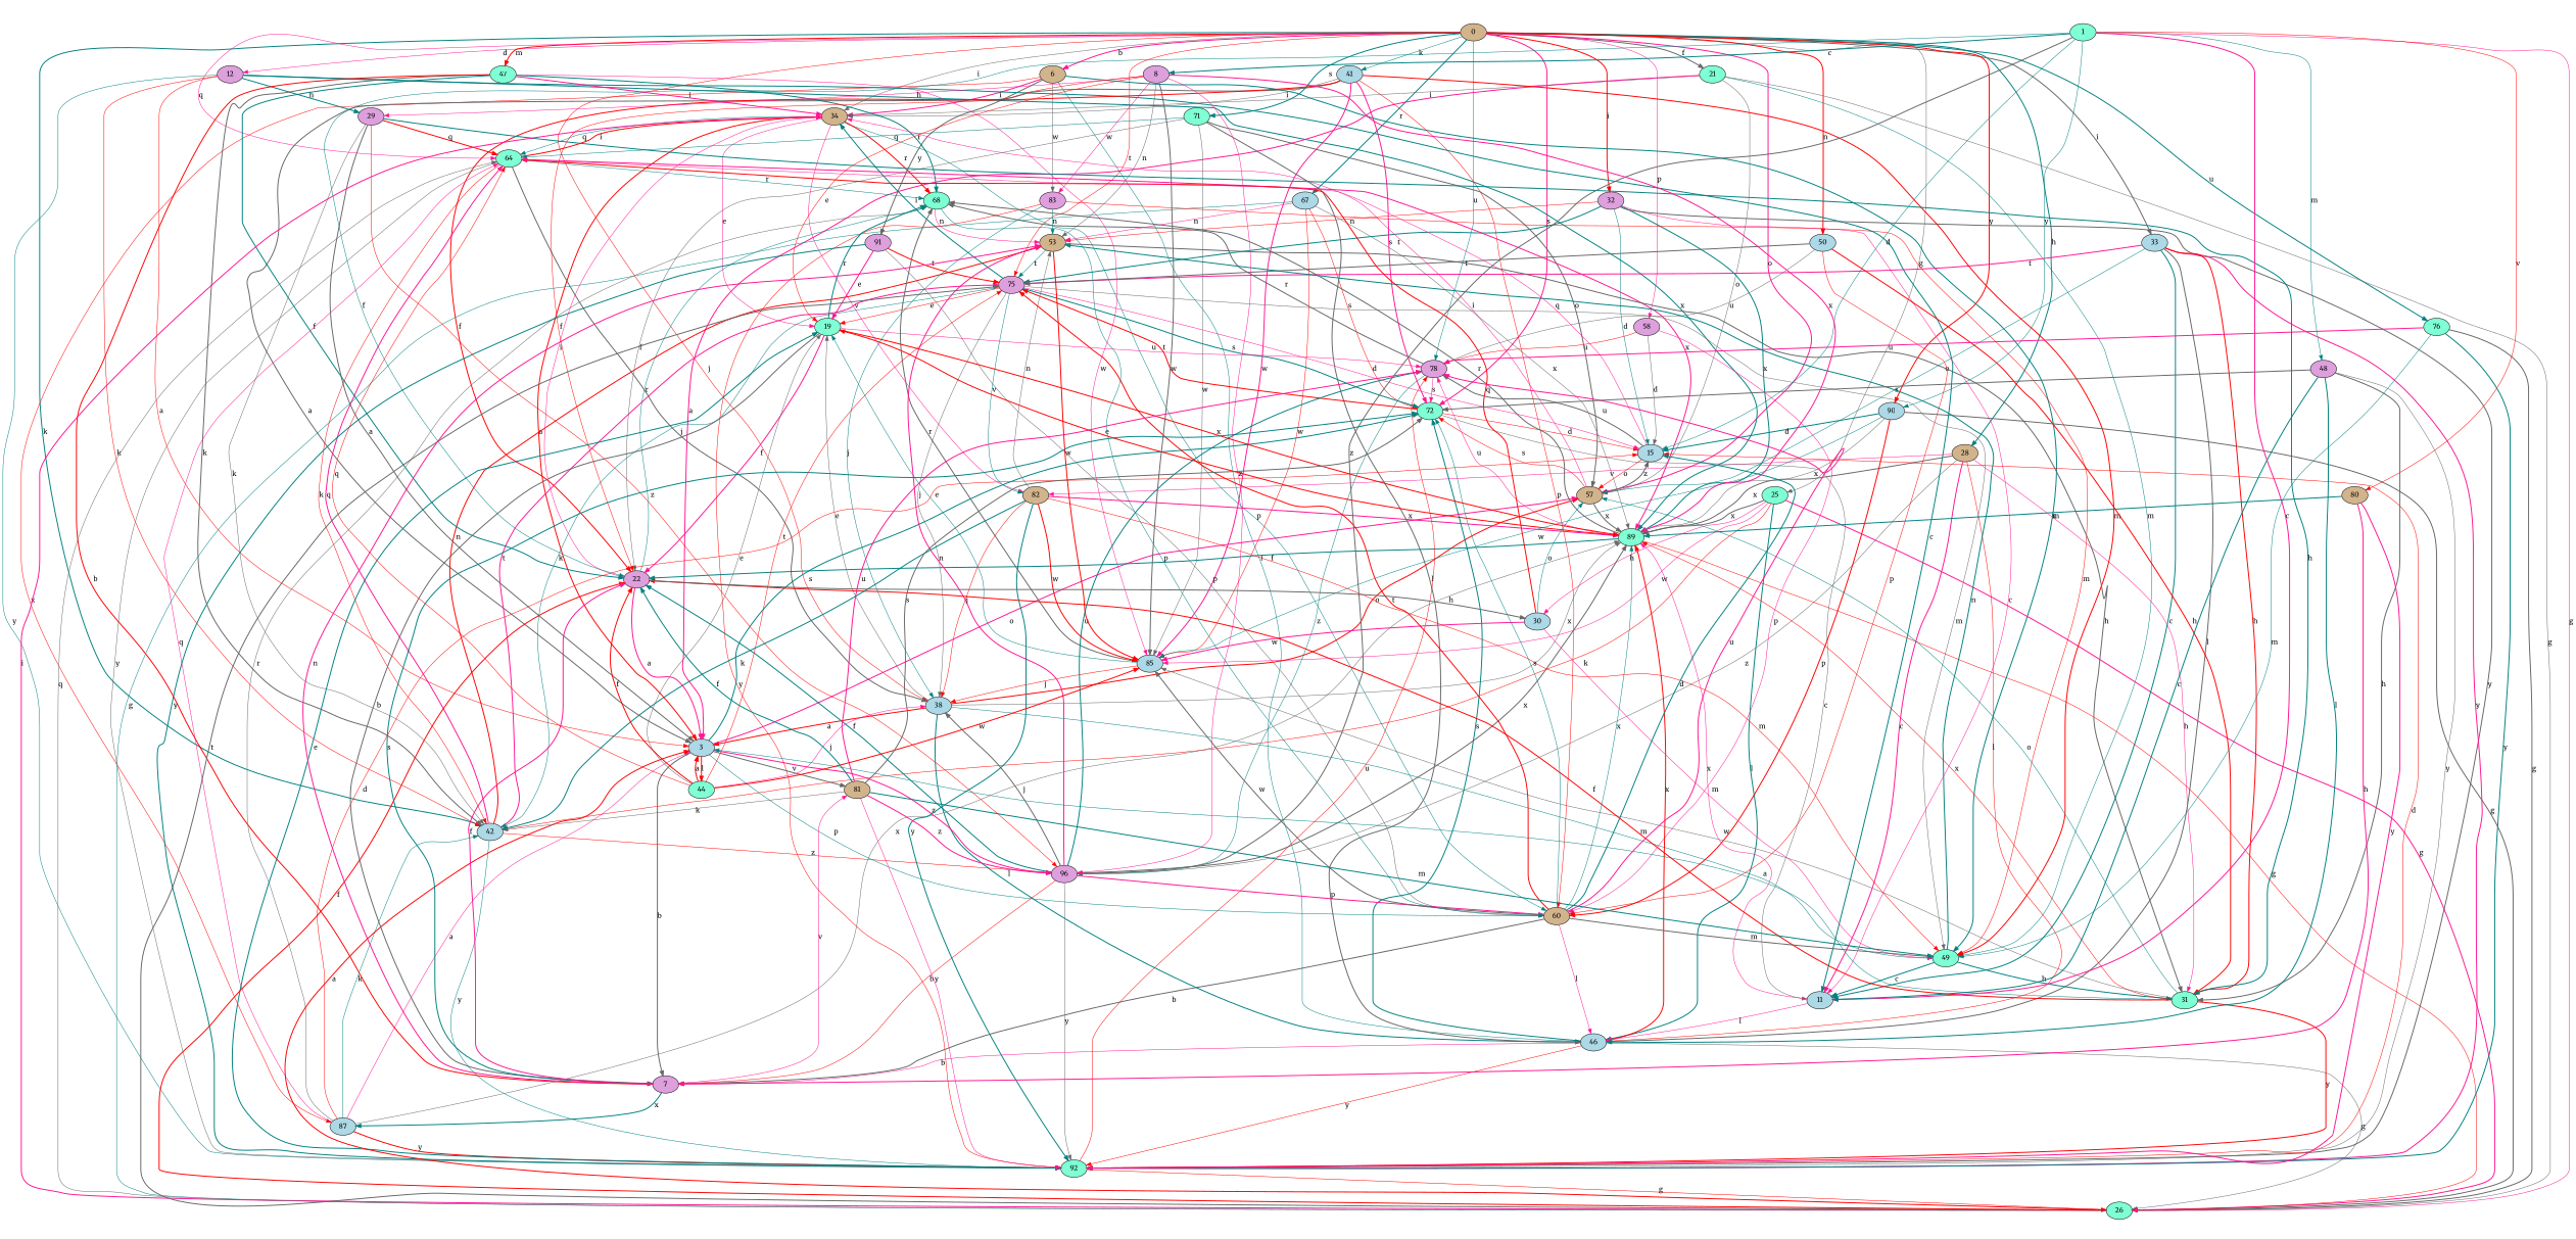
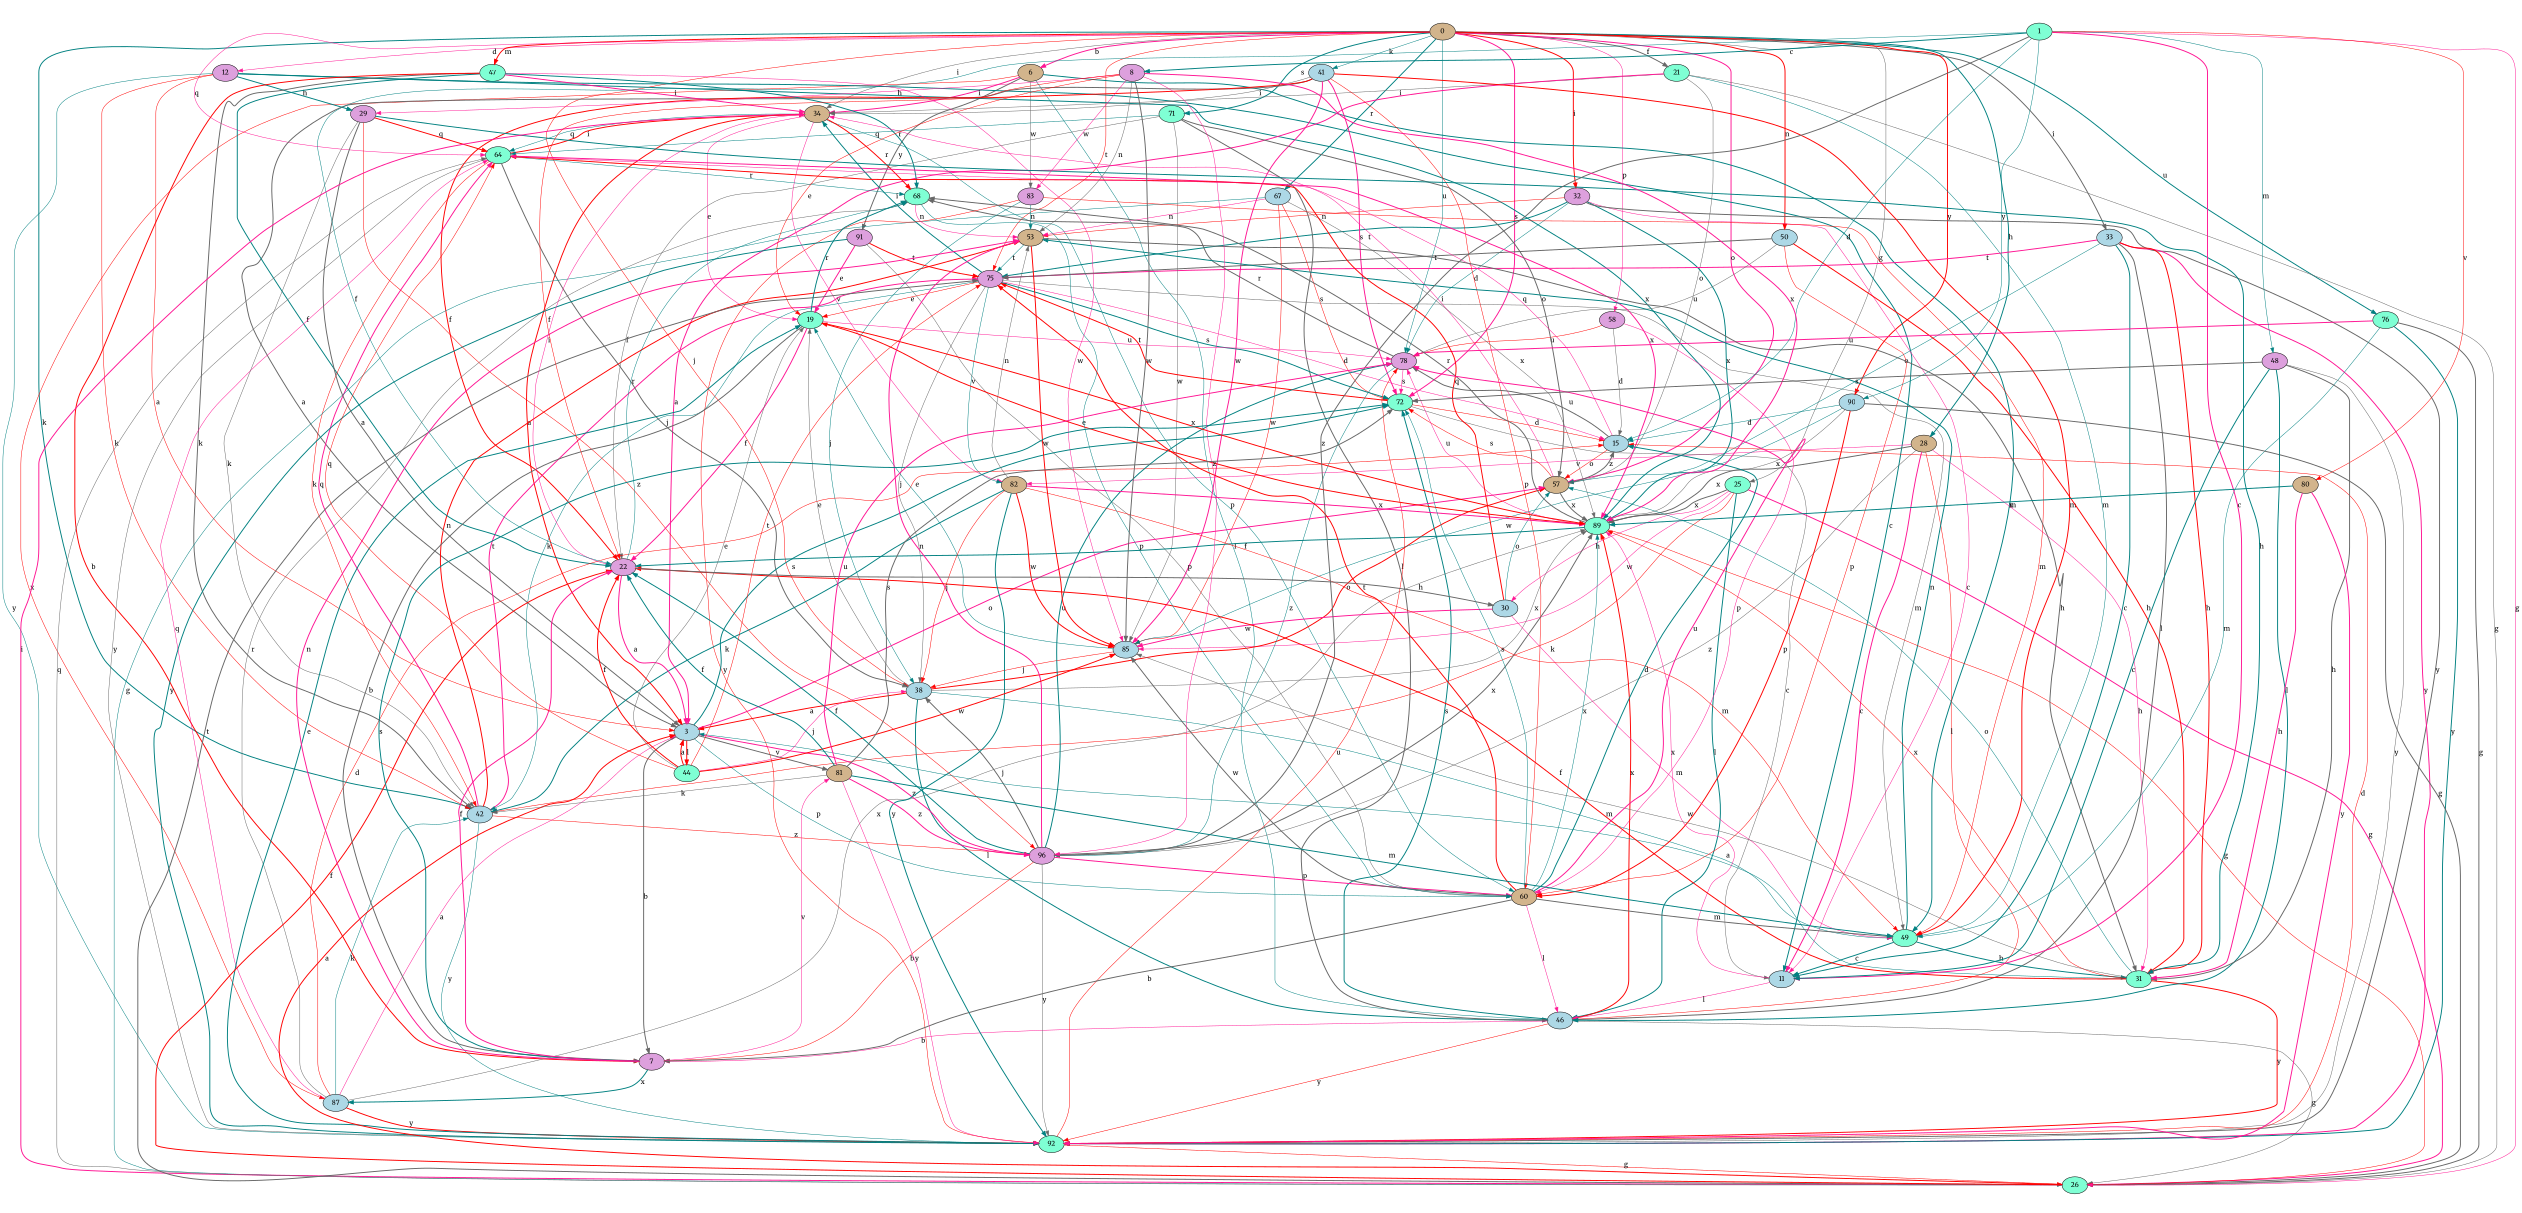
  strict digraph {
    fontname=Merriweather
    node [fillcolor=aquamarine fontname=Merriweather style=filled]
    edge [color=teal fontname=Merriweather style=bold]
    0 [fillcolor=tan]
    6 [fillcolor=tan]
    12 [fillcolor=plum]
    21
    25
    28 [fillcolor=tan]
    32 [fillcolor=plum]
    33 [fillcolor=lightblue]
    34 [fillcolor=tan]
    38 [fillcolor=lightblue]
    41 [fillcolor=lightblue]
    42 [fillcolor=lightblue]
    47
    50 [fillcolor=lightblue]
    57 [fillcolor=tan]
    58 [fillcolor=plum]
    64
    67 [fillcolor=lightblue]
    71
    72
    75 [fillcolor=plum]
    76
    78 [fillcolor=plum]
    90 [fillcolor=lightblue]
    46 [fillcolor=lightblue]
    49
    83 [fillcolor=plum]
    87 [fillcolor=lightblue]
    91 [fillcolor=plum]
    11 [fillcolor=lightblue]
    3 [fillcolor=lightblue]
    29 [fillcolor=plum]
    89
    92
    26
    85 [fillcolor=lightblue]
    30 [fillcolor=lightblue]
    96 [fillcolor=plum]
    31
    82 [fillcolor=tan]
    15 [fillcolor=lightblue]
    53 [fillcolor=tan]
    60 [fillcolor=tan]
    19
    68
    22 [fillcolor=plum]
    7 [fillcolor=plum]
    1
    8 [fillcolor=plum]
    48 [fillcolor=plum]
    80 [fillcolor=tan]
    44
    81 [fillcolor=tan]
    0 -> 6 [color=deeppink label=b]
    0 -> 12 [color=deeppink label=d style=solid]
    0 -> 21 [color=gray40 label=f]
    0 -> 25 [color=gray40 label=g style=solid]
    0 -> 28 [label=h]
    0 -> 32 [color=red label=i]
    0 -> 33 [color=gray40 label=i]
    0 -> 34 [color=gray40 label=i style=solid]
    0 -> 38 [color=red label=j style=solid]
    0 -> 41 [label=k style=solid]
    0 -> 42 [label=k]
    0 -> 47 [color=red label=m]
    0 -> 50 [color=red label=n]
    0 -> 57 [color=deeppink label=o]
    0 -> 58 [color=deeppink label=p style=solid]
    0 -> 64 [color=deeppink label=q style=solid]
    0 -> 67 [label=r]
    0 -> 71 [label=s]
    0 -> 72 [color=deeppink label=s]
    0 -> 75 [color=red label=t style=solid]
    0 -> 76 [label=u]
    0 -> 78 [label=u style=solid]
    0 -> 90 [color=red label=y]
    6 -> 34 [color=deeppink label=i]
    6 -> 46 [label=l style=solid]
    6 -> 49 [label=m]
    6 -> 83 [color=gray40 label=w style=solid]
    6 -> 87 [color=red label=x style=solid]
    6 -> 91 [color=gray40 label=y]
    12 -> 42 [color=red label=k style=solid]
    12 -> 11 [label=c]
    12 -> 3 [color=red label=a style=solid]
    12 -> 29 [label=h]
    12 -> 89 [label=x]
    12 -> 92 [label=y style=solid]
    21 -> 34 [color=gray40 label=i style=solid]
    21 -> 57 [color=gray40 label=o style=solid]
    21 -> 49 [label=m style=solid]
    21 -> 3 [color=deeppink label=a]
    21 -> 26 [color=gray40 label=g style=solid]
    25 -> 42 [color=red label=k style=solid]
    25 -> 46 [label=l]
    25 -> 89 [color=gray40 label=x]
    25 -> 26 [color=deeppink label=g]
    25 -> 85 [color=deeppink label=w style=solid]
    25 -> 30 [color=deeppink label=h style=solid]
    28 -> 46 [color=red label=l style=solid]
    28 -> 11 [color=deeppink label=c]
    28 -> 89 [color=gray40 label=x]
    28 -> 96 [color=gray40 label=z style=solid]
    28 -> 31 [color=deeppink label=h style=solid]
    28 -> 82 [color=deeppink label=v style=solid]
    32 -> 75 [label=t]
    32 -> 11 [color=deeppink label=c style=solid]
    32 -> 89 [label=x]
    32 -> 92 [color=gray40 label=y]
-   32 -> 15 [label=d style=solid]
+   32 -> 78 [label=d style=solid]
    32 -> 53 [color=red label=n style=solid]
    33 -> 57 [label=o style=solid]
    33 -> 75 [color=deeppink label=t]
    33 -> 46 [color=gray40 label=l]
    33 -> 11 [label=c]
    33 -> 92 [color=deeppink label=y]
    33 -> 31 [color=red label=h]
    34 -> 64 [label=q style=solid]
    34 -> 3 [color=red label=a]
    34 -> 82 [color=deeppink label=v style=solid]
    34 -> 60 [label=p style=solid]
    34 -> 19 [color=deeppink label=e style=solid]
    34 -> 68 [color=red label=r]
    38 -> 57 [color=red label=o]
    38 -> 46 [label=l]
    38 -> 49 [label=m style=solid]
    38 -> 3 [color=red label=a]
    38 -> 89 [color=gray40 label=x style=solid]
    38 -> 19 [color=gray40 label=e style=solid]
    41 -> 34 [color=gray40 label=i style=solid]
    41 -> 72 [color=deeppink label=s]
    41 -> 49 [color=red label=m]
    41 -> 3 [color=gray40 label=a]
    41 -> 85 [color=deeppink label=w]
    41 -> 60 [color=red label=p style=solid]
    41 -> 22 [color=red label=f]
    42 -> 64 [color=deeppink label=q]
    42 -> 75 [color=deeppink label=t]
    42 -> 92 [label=y style=solid]
    42 -> 96 [color=red label=z style=solid]
    42 -> 53 [color=red label=n]
    47 -> 34 [color=deeppink label=i]
    47 -> 42 [color=gray40 label=k]
    47 -> 85 [color=deeppink label=w style=solid]
    47 -> 68 [label=r]
    47 -> 22 [label=f]
    47 -> 7 [color=red label=b]
    50 -> 75 [color=gray40 label=t]
    50 -> 78 [color=gray40 label=u style=solid]
    50 -> 31 [color=red label=h]
    50 -> 60 [color=red label=p style=solid]
    57 -> 34 [color=deeppink label=i style=solid]
    57 -> 72 [color=red label=s style=solid]
    57 -> 89 [color=gray40 label=x]
    57 -> 15 [color=gray40 label=z]
    58 -> 78 [color=red label=u style=solid]
    58 -> 15 [color=gray40 label=d style=solid]
    58 -> 60 [color=deeppink label=p style=solid]
    64 -> 34 [color=red label=i]
    64 -> 38 [color=gray40 label=j]
    64 -> 42 [color=red label=k style=solid]
    64 -> 89 [color=deeppink label=x]
    64 -> 92 [color=gray40 label=y style=solid]
    64 -> 68 [label=r style=solid]
    67 -> 72 [color=red label=s style=solid]
    67 -> 89 [color=gray40 label=x style=solid]
    67 -> 26 [label=g style=solid]
    67 -> 85 [color=red label=w style=solid]
    67 -> 53 [color=deeppink label=n style=solid]
    71 -> 57 [color=gray40 label=o]
    71 -> 64 [label=q style=solid]
    71 -> 46 [color=gray40 label=l]
    71 -> 85 [color=gray40 label=w style=solid]
    71 -> 22 [color=gray40 label=f style=solid]
    72 -> 75 [color=red label=t]
    72 -> 11 [color=gray40 label=c style=solid]
    72 -> 15 [color=red label=d style=solid]
    75 -> 34 [label=i]
    75 -> 38 [color=gray40 label=j style=solid]
    75 -> 42 [label=k style=solid]
    75 -> 72 [label=s]
    75 -> 49 [color=gray40 label=m style=solid]
    75 -> 82 [label=v style=solid]
    75 -> 15 [color=deeppink label=d style=solid]
    75 -> 19 [color=red label=e style=solid]
    76 -> 78 [color=deeppink label=u]
    76 -> 49 [label=m style=solid]
    76 -> 92 [label=y]
    76 -> 26 [color=gray40 label=g]
    78 -> 72 [color=deeppink label=s style=solid]
    78 -> 96 [label=z style=solid]
    78 -> 68 [color=gray40 label=r]
    90 -> 89 [color=gray40 label=x style=solid]
    90 -> 26 [color=gray40 label=g]
    90 -> 85 [label=w style=solid]
-   90 -> 15 [label=d]
+   90 -> 15 [label=d style=solid]
    90 -> 60 [color=red label=p]
    46 -> 72 [label=s]
    46 -> 89 [color=red label=x]
    46 -> 92 [color=red label=y style=solid]
    46 -> 26 [color=gray40 label=g style=solid]
    46 -> 7 [color=deeppink label=b style=solid]
    49 -> 11 [label=c]
    49 -> 31 [label=h]
    49 -> 53 [label=n]
    83 -> 38 [label=j style=solid]
    83 -> 49 [color=red label=m style=solid]
    83 -> 92 [color=red label=y style=solid]
    83 -> 53 [label=n style=solid]
    87 -> 42 [label=k style=solid]
    87 -> 64 [color=deeppink label=q style=solid]
    87 -> 3 [color=deeppink label=a style=solid]
    87 -> 89 [color=gray40 label=x style=solid]
    87 -> 92 [color=red label=y]
    87 -> 15 [color=red label=d style=solid]
    87 -> 68 [color=gray40 label=r style=solid]
    91 -> 75 [color=red label=t]
    91 -> 92 [label=y]
    91 -> 60 [color=gray40 label=p style=solid]
    91 -> 19 [color=deeppink label=e]
    11 -> 46 [color=deeppink label=l style=solid]
    11 -> 89 [color=deeppink label=x style=solid]
    3 -> 57 [color=deeppink label=o]
    3 -> 72 [label=s]
    3 -> 96 [color=deeppink label=z]
    3 -> 60 [label=p style=solid]
    3 -> 7 [color=gray40 label=b]
    3 -> 44 [color=red label=l]
    3 -> 81 [color=gray40 label=v]
    29 -> 42 [color=gray40 label=k style=solid]
    29 -> 64 [color=red label=q]
    29 -> 3 [color=gray40 label=a]
    29 -> 96 [color=red label=z style=solid]
    29 -> 31 [label=h]
    89 -> 78 [color=deeppink label=u style=solid]
    89 -> 26 [color=red label=g style=solid]
    89 -> 19 [color=red label=e]
    89 -> 68 [color=gray40 label=r]
    89 -> 22 [label=f]
    92 -> 78 [color=red label=u style=solid]
    92 -> 26 [color=red label=g style=solid]
    92 -> 15 [color=red label=d style=solid]
    92 -> 19 [label=e]
    26 -> 34 [color=deeppink label=i]
    26 -> 64 [color=gray40 label=q style=solid]
    26 -> 75 [color=gray40 label=t]
    26 -> 3 [color=red label=a]
    26 -> 22 [color=red label=f]
    85 -> 38 [color=red label=j style=solid]
    85 -> 19 [label=e style=solid]
-   85 -> 68 [color=gray40 label=r]
    30 -> 57 [label=o style=solid]
    30 -> 64 [color=red label=q]
    30 -> 49 [color=deeppink label=m style=solid]
    30 -> 85 [color=deeppink label=w]
    96 -> 38 [color=gray40 label=j]
    96 -> 78 [label=u]
    96 -> 89 [color=gray40 label=x]
    96 -> 92 [color=gray40 label=y style=solid]
    96 -> 53 [color=deeppink label=n]
    96 -> 60 [color=deeppink label=p]
    96 -> 22 [label=f]
    96 -> 7 [color=red label=b style=solid]
    31 -> 57 [label=o style=solid]
    31 -> 3 [label=a style=solid]
    31 -> 89 [color=red label=x style=solid]
    31 -> 92 [color=red label=y]
    31 -> 85 [color=gray40 label=w style=solid]
    31 -> 22 [color=red label=f]
    82 -> 38 [color=red label=j style=solid]
    82 -> 42 [label=k]
    82 -> 49 [color=red label=m style=solid]
    82 -> 89 [color=deeppink label=x]
    82 -> 92 [label=y]
    82 -> 85 [color=red label=w]
    82 -> 53 [color=gray40 label=n style=solid]
    15 -> 57 [color=red label=o style=solid]
    15 -> 64 [color=deeppink label=q style=solid]
    15 -> 78 [color=gray40 label=u]
    53 -> 75 [label=t style=solid]
    53 -> 85 [color=red label=w]
    53 -> 31 [color=gray40 label=h]
    60 -> 72 [label=s style=solid]
    60 -> 75 [color=red label=t]
    60 -> 78 [color=deeppink label=u]
    60 -> 46 [color=deeppink label=l style=solid]
    60 -> 49 [color=gray40 label=m]
    60 -> 89 [label=x style=solid]
    60 -> 85 [color=gray40 label=w]
    60 -> 15 [label=d]
    60 -> 7 [color=gray40 label=b]
    19 -> 78 [color=deeppink label=u style=solid]
    19 -> 89 [color=red label=x]
    19 -> 68 [label=r]
    19 -> 22 [color=deeppink label=f]
    19 -> 7 [color=gray40 label=b]
    68 -> 53 [color=deeppink label=n style=solid]
    68 -> 60 [label=p style=solid]
    22 -> 34 [color=deeppink label=i style=solid]
    22 -> 3 [color=deeppink label=a]
    22 -> 30 [color=gray40 label=h]
    22 -> 68 [label=r style=solid]
    7 -> 72 [label=s]
    7 -> 87 [label=x]
    7 -> 53 [color=deeppink label=n]
    7 -> 22 [color=deeppink label=f]
    7 -> 81 [color=deeppink label=v style=solid]
    1 -> 90 [label=y style=solid]
    1 -> 11 [color=deeppink label=c]
    1 -> 26 [color=deeppink label=g style=solid]
    1 -> 96 [color=gray40 label=z]
    1 -> 15 [label=d style=solid]
    1 -> 22 [label=f style=solid]
    1 -> 8 [label=c]
    1 -> 48 [label=m style=solid]
    1 -> 80 [color=red label=v style=solid]
    8 -> 83 [color=deeppink label=w style=solid]
    8 -> 29 [color=deeppink label=h style=solid]
    8 -> 89 [color=deeppink label=x]
    8 -> 85 [color=gray40 label=w]
    8 -> 96 [color=deeppink label=z style=solid]
    8 -> 53 [color=gray40 label=n style=solid]
    8 -> 19 [color=red label=e style=solid]
    8 -> 22 [color=red label=f style=solid]
    48 -> 72 [color=gray40 label=s]
    48 -> 46 [label=l]
    48 -> 11 [label=c]
    48 -> 92 [color=gray40 label=y style=solid]
    48 -> 31 [color=gray40 label=h]
    80 -> 89 [label=x]
    80 -> 92 [color=deeppink label=y]
-   80 -> 7 [color=deeppink label=h]
+   80 -> 31 [color=deeppink label=h]
    44 -> 38 [color=deeppink label=j style=solid]
    44 -> 64 [color=red label=q style=solid]
    44 -> 75 [color=red label=t style=solid]
    44 -> 3 [color=red label=a]
    44 -> 85 [color=red label=w]
    44 -> 19 [color=gray40 label=e style=solid]
    44 -> 22 [color=red label=f]
    81 -> 42 [color=gray40 label=k style=solid]
    81 -> 72 [color=gray40 label=s]
    81 -> 78 [color=deeppink label=u]
    81 -> 49 [label=m]
    81 -> 92 [color=deeppink label=y style=solid]
    81 -> 96 [color=deeppink label=z]
    81 -> 22 [label=f]
  }
